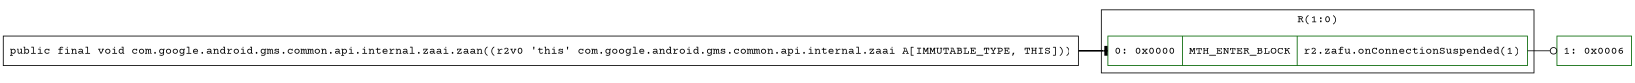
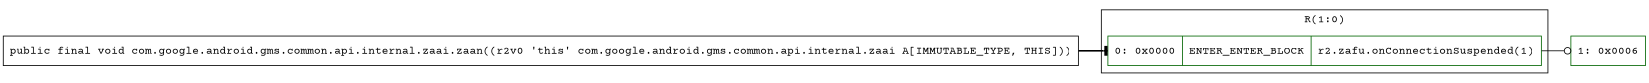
  digraph {
    rankdir=LR
    fontname="Courier Prime"
    node [color=darkgreen shape=record fontname="Courier Prime"]
    edge [fontname="Courier Prime"]
-   n1 [label="{0\:\ 0x0000|MTH_ENTER_BLOCK\l|r2.zafu.onConnectionSuspended(1)\l}"]
+   n1 [label="{0\:\ 0x0000|ENTER_ENTER_BLOCK\l|r2.zafu.onConnectionSuspended(1)\l}"]
    n2 [label="{1\:\ 0x0006}"]
    n3 [label="{public final void com.google.android.gms.common.api.internal.zaai.zaan((r2v0 'this' com.google.android.gms.common.api.internal.zaai A[IMMUTABLE_TYPE, THIS])) }" color=black]
    subgraph cluster_1 {
      label="R(1:0)"
      n1
    }
    n1 -> n2 [style=solid arrowhead=odot]
    n3 -> n1 [style=bold arrowhead=tee]
  }
